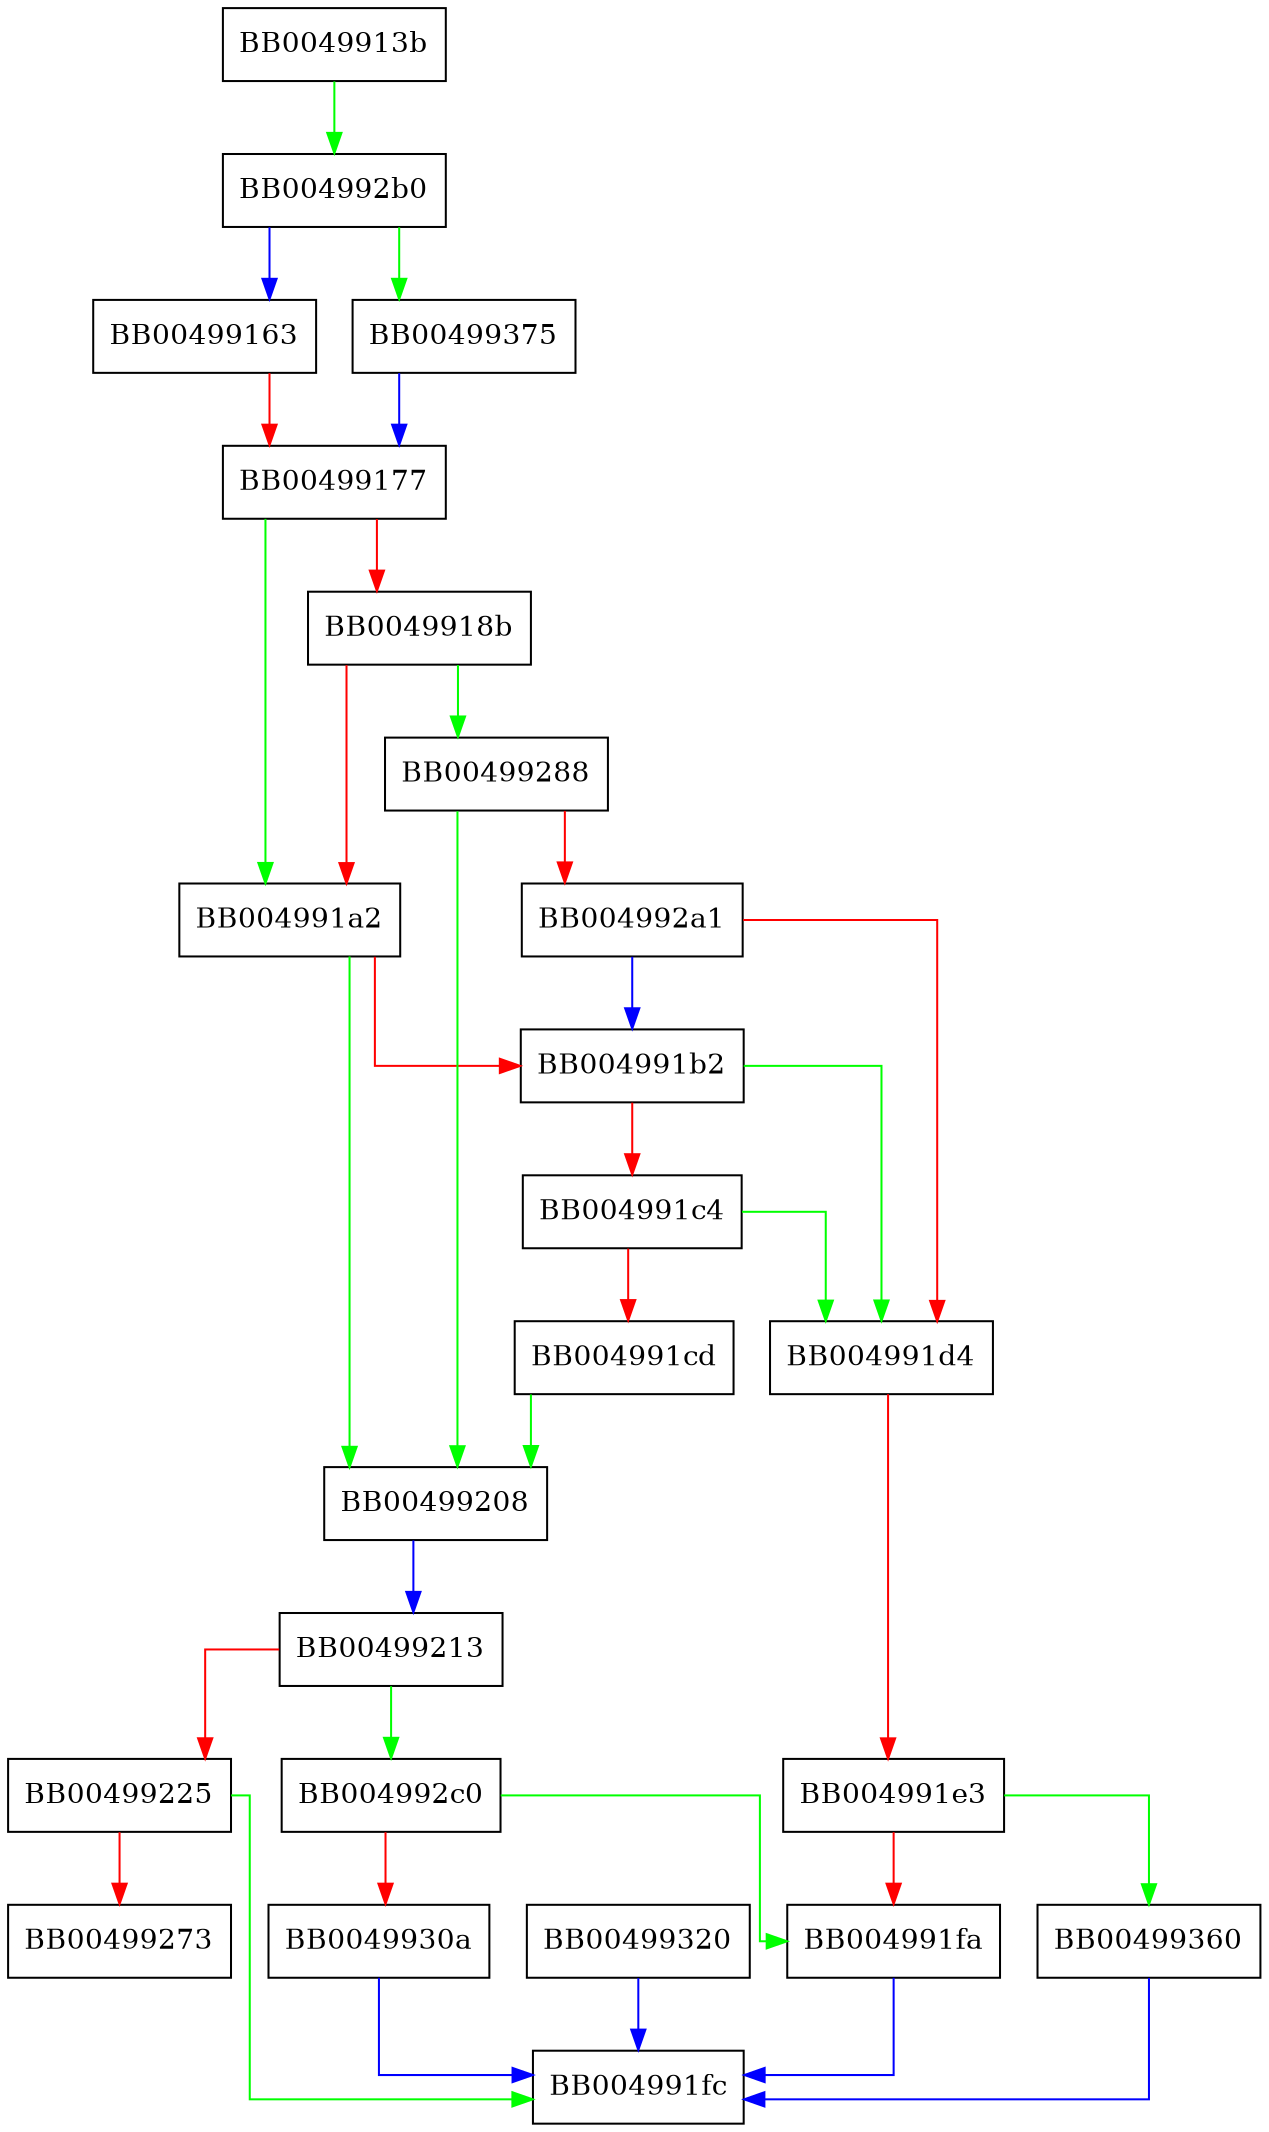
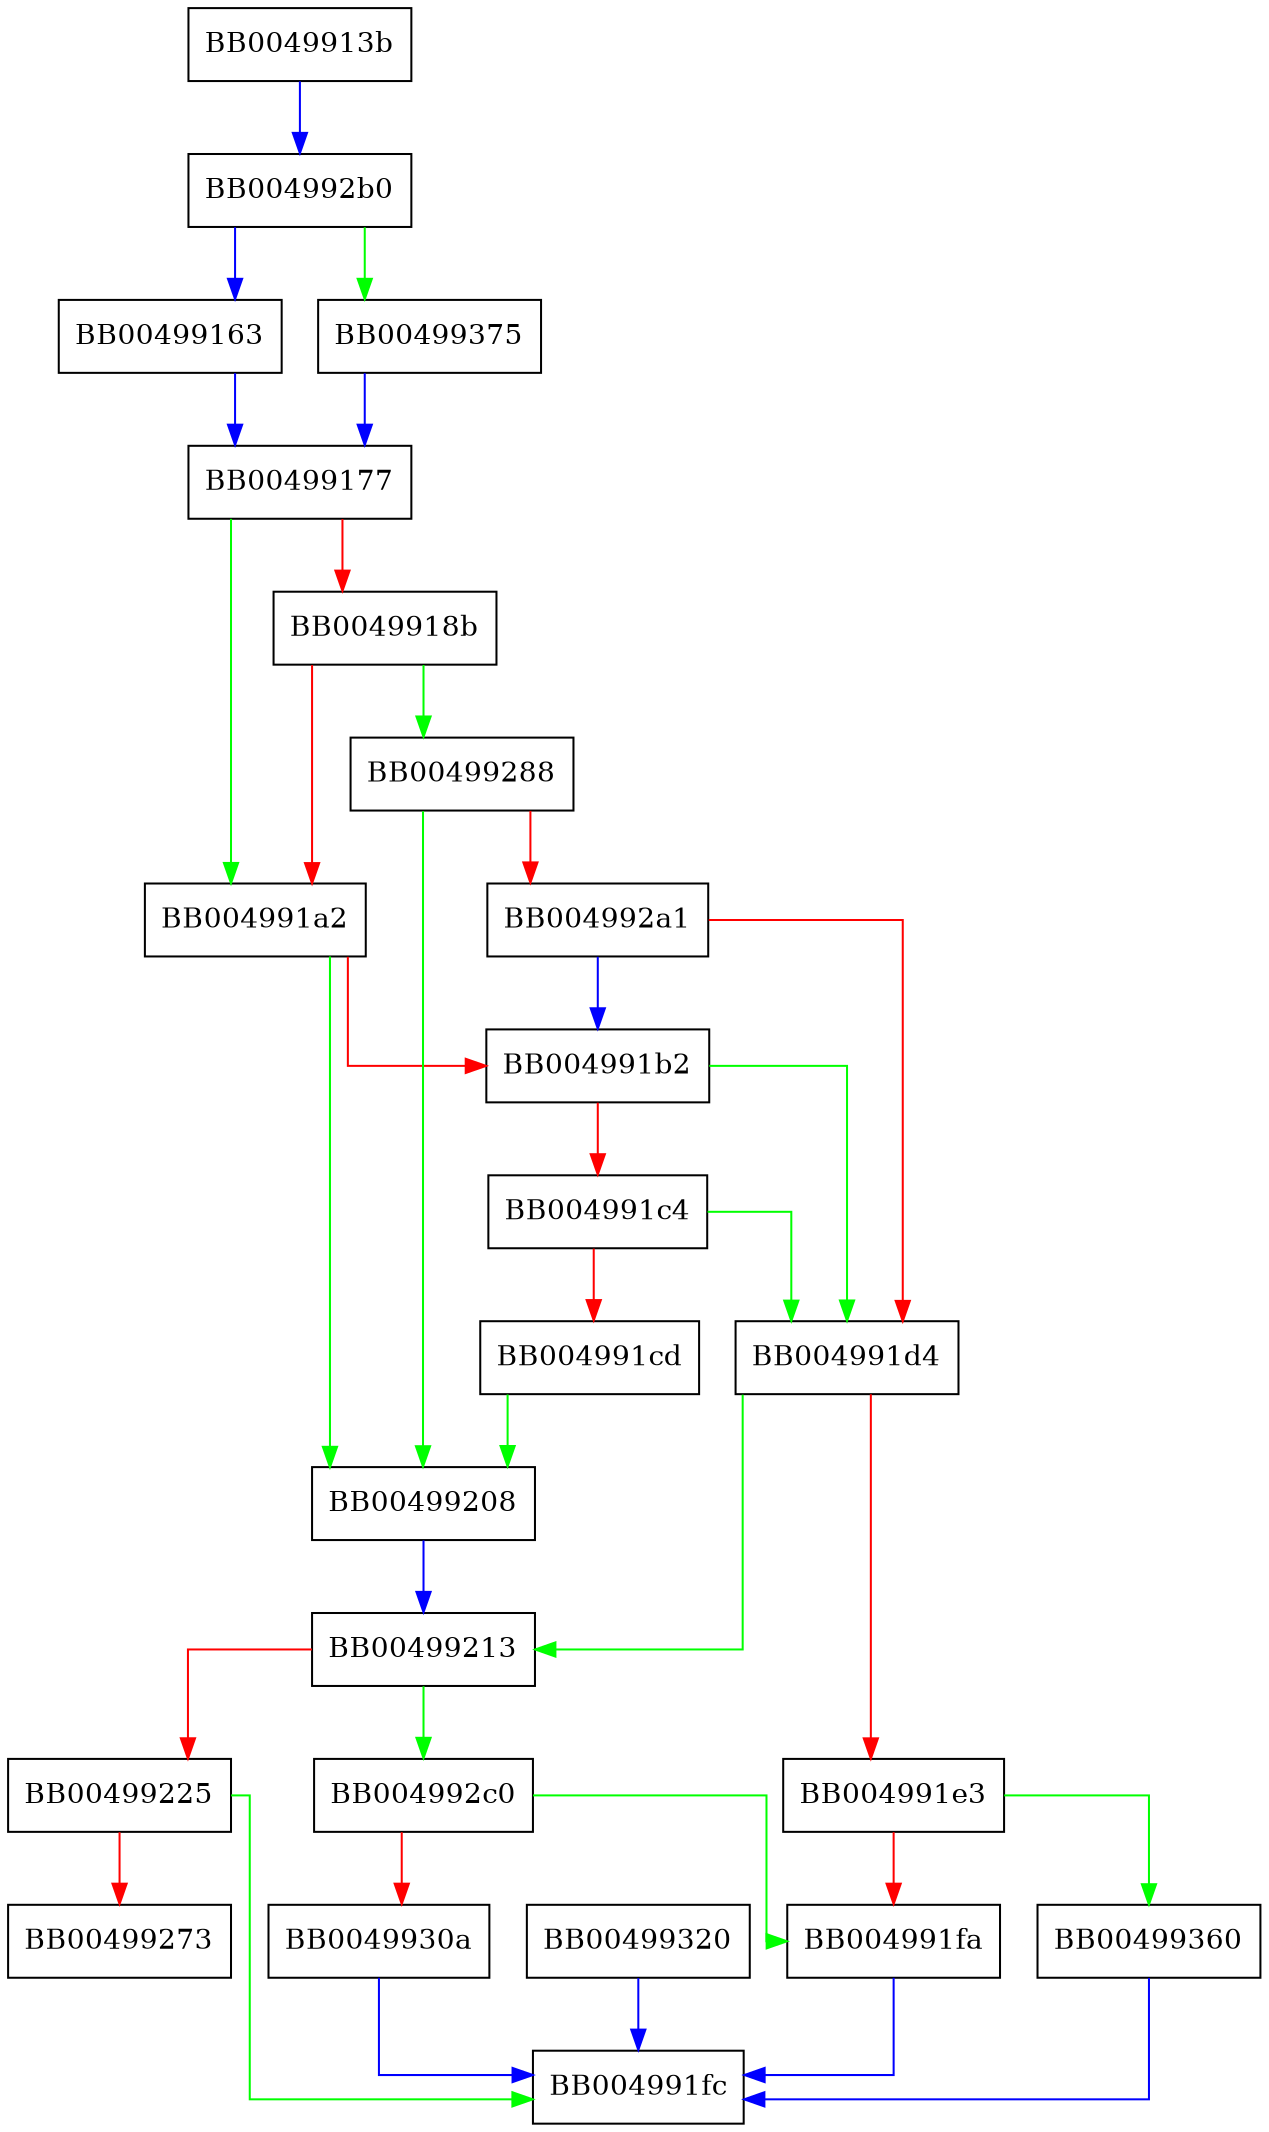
  digraph {
    fontname="DejaVu Serif"
    splines=ortho
    node [fontname="DejaVu Serif" shape=box]
    edge [color=green fontname="DejaVu Serif"]
    BB00499320
    BB004991fc
    BB0049913b
    BB004992b0
    BB00499163
    BB00499375
    BB00499177
    BB004991a2
    BB0049918b
    BB00499208
    BB004991b2
    BB00499288
    BB00499213
    BB004991d4
    BB004991c4
    BB004992a1
    BB004992c0
    BB00499225
    BB004991e3
    BB004991cd
    BB00499360
    BB004991fa
    BB0049930a
    BB00499273
    BB00499320 -> BB004991fc [color=blue]
-   BB0049913b -> BB004992b0
+   BB0049913b -> BB004992b0 [color=blue]
    BB004992b0 -> BB00499163 [color=blue]
    BB004992b0 -> BB00499375
-   BB00499163 -> BB00499177 [color=red]
+   BB00499163 -> BB00499177 [color=blue]
    BB00499375 -> BB00499177 [color=blue]
    BB00499177 -> BB004991a2
    BB00499177 -> BB0049918b [color=red]
    BB004991a2 -> BB00499208
    BB004991a2 -> BB004991b2 [color=red]
    BB0049918b -> BB004991a2 [color=red]
    BB0049918b -> BB00499288
    BB00499208 -> BB00499213 [color=blue]
    BB004991b2 -> BB004991d4
    BB004991b2 -> BB004991c4 [color=red]
    BB00499288 -> BB00499208
    BB00499288 -> BB004992a1 [color=red]
    BB00499213 -> BB004992c0
    BB00499213 -> BB00499225 [color=red]
+   BB004991d4 -> BB00499213
    BB004991d4 -> BB004991e3 [color=red]
    BB004991c4 -> BB004991d4
    BB004991c4 -> BB004991cd [color=red]
    BB004992a1 -> BB004991b2 [color=blue]
    BB004992a1 -> BB004991d4 [color=red]
    BB004992c0 -> BB004991fa
    BB004992c0 -> BB0049930a [color=red]
    BB00499225 -> BB004991fc
    BB00499225 -> BB00499273 [color=red]
    BB004991e3 -> BB00499360
    BB004991e3 -> BB004991fa [color=red]
    BB004991cd -> BB00499208
    BB00499360 -> BB004991fc [color=blue]
    BB004991fa -> BB004991fc [color=blue]
    BB0049930a -> BB004991fc [color=blue]
  }
